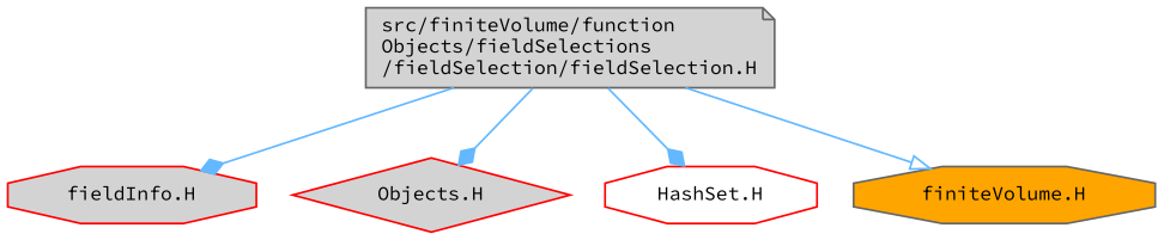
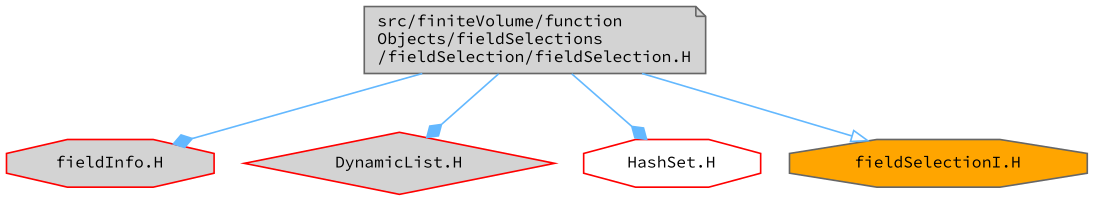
  digraph {
    fontname="Source Code Pro"
    node [color=red fillcolor=lightgrey fontname="Source Code Pro" fontsize=10 shape=octagon style=filled]
    edge [arrowhead=diamond color=steelblue1 fontname="Source Code Pro" fontsize=10 labelfontname=Helvetica labelfontsize=10 style=solid]
    n1 [color=gray40 fontcolor=black height=0.2 label="src/finiteVolume/function\lObjects/fieldSelections\l/fieldSelection/fieldSelection.H" shape=note width=0.4]
    n2 [height=0.2 label="fieldInfo.H" width=0.4]
-   n3 [height=0.2 label="Objects.H" shape=diamond width=0.4]
+   n3 [height=0.2 label="DynamicList.H" shape=diamond width=0.4]
    n4 [fillcolor=white height=0.2 label="HashSet.H" width=0.4]
-   n5 [color=grey40 fillcolor=orange height=0.2 label="finiteVolume.H" width=0.4]
+   n5 [color=grey40 fillcolor=orange height=0.2 label="fieldSelectionI.H" width=0.4]
    n1 -> n2
    n1 -> n3
    n1 -> n4
    n1 -> n5 [arrowhead=onormal]
  }
